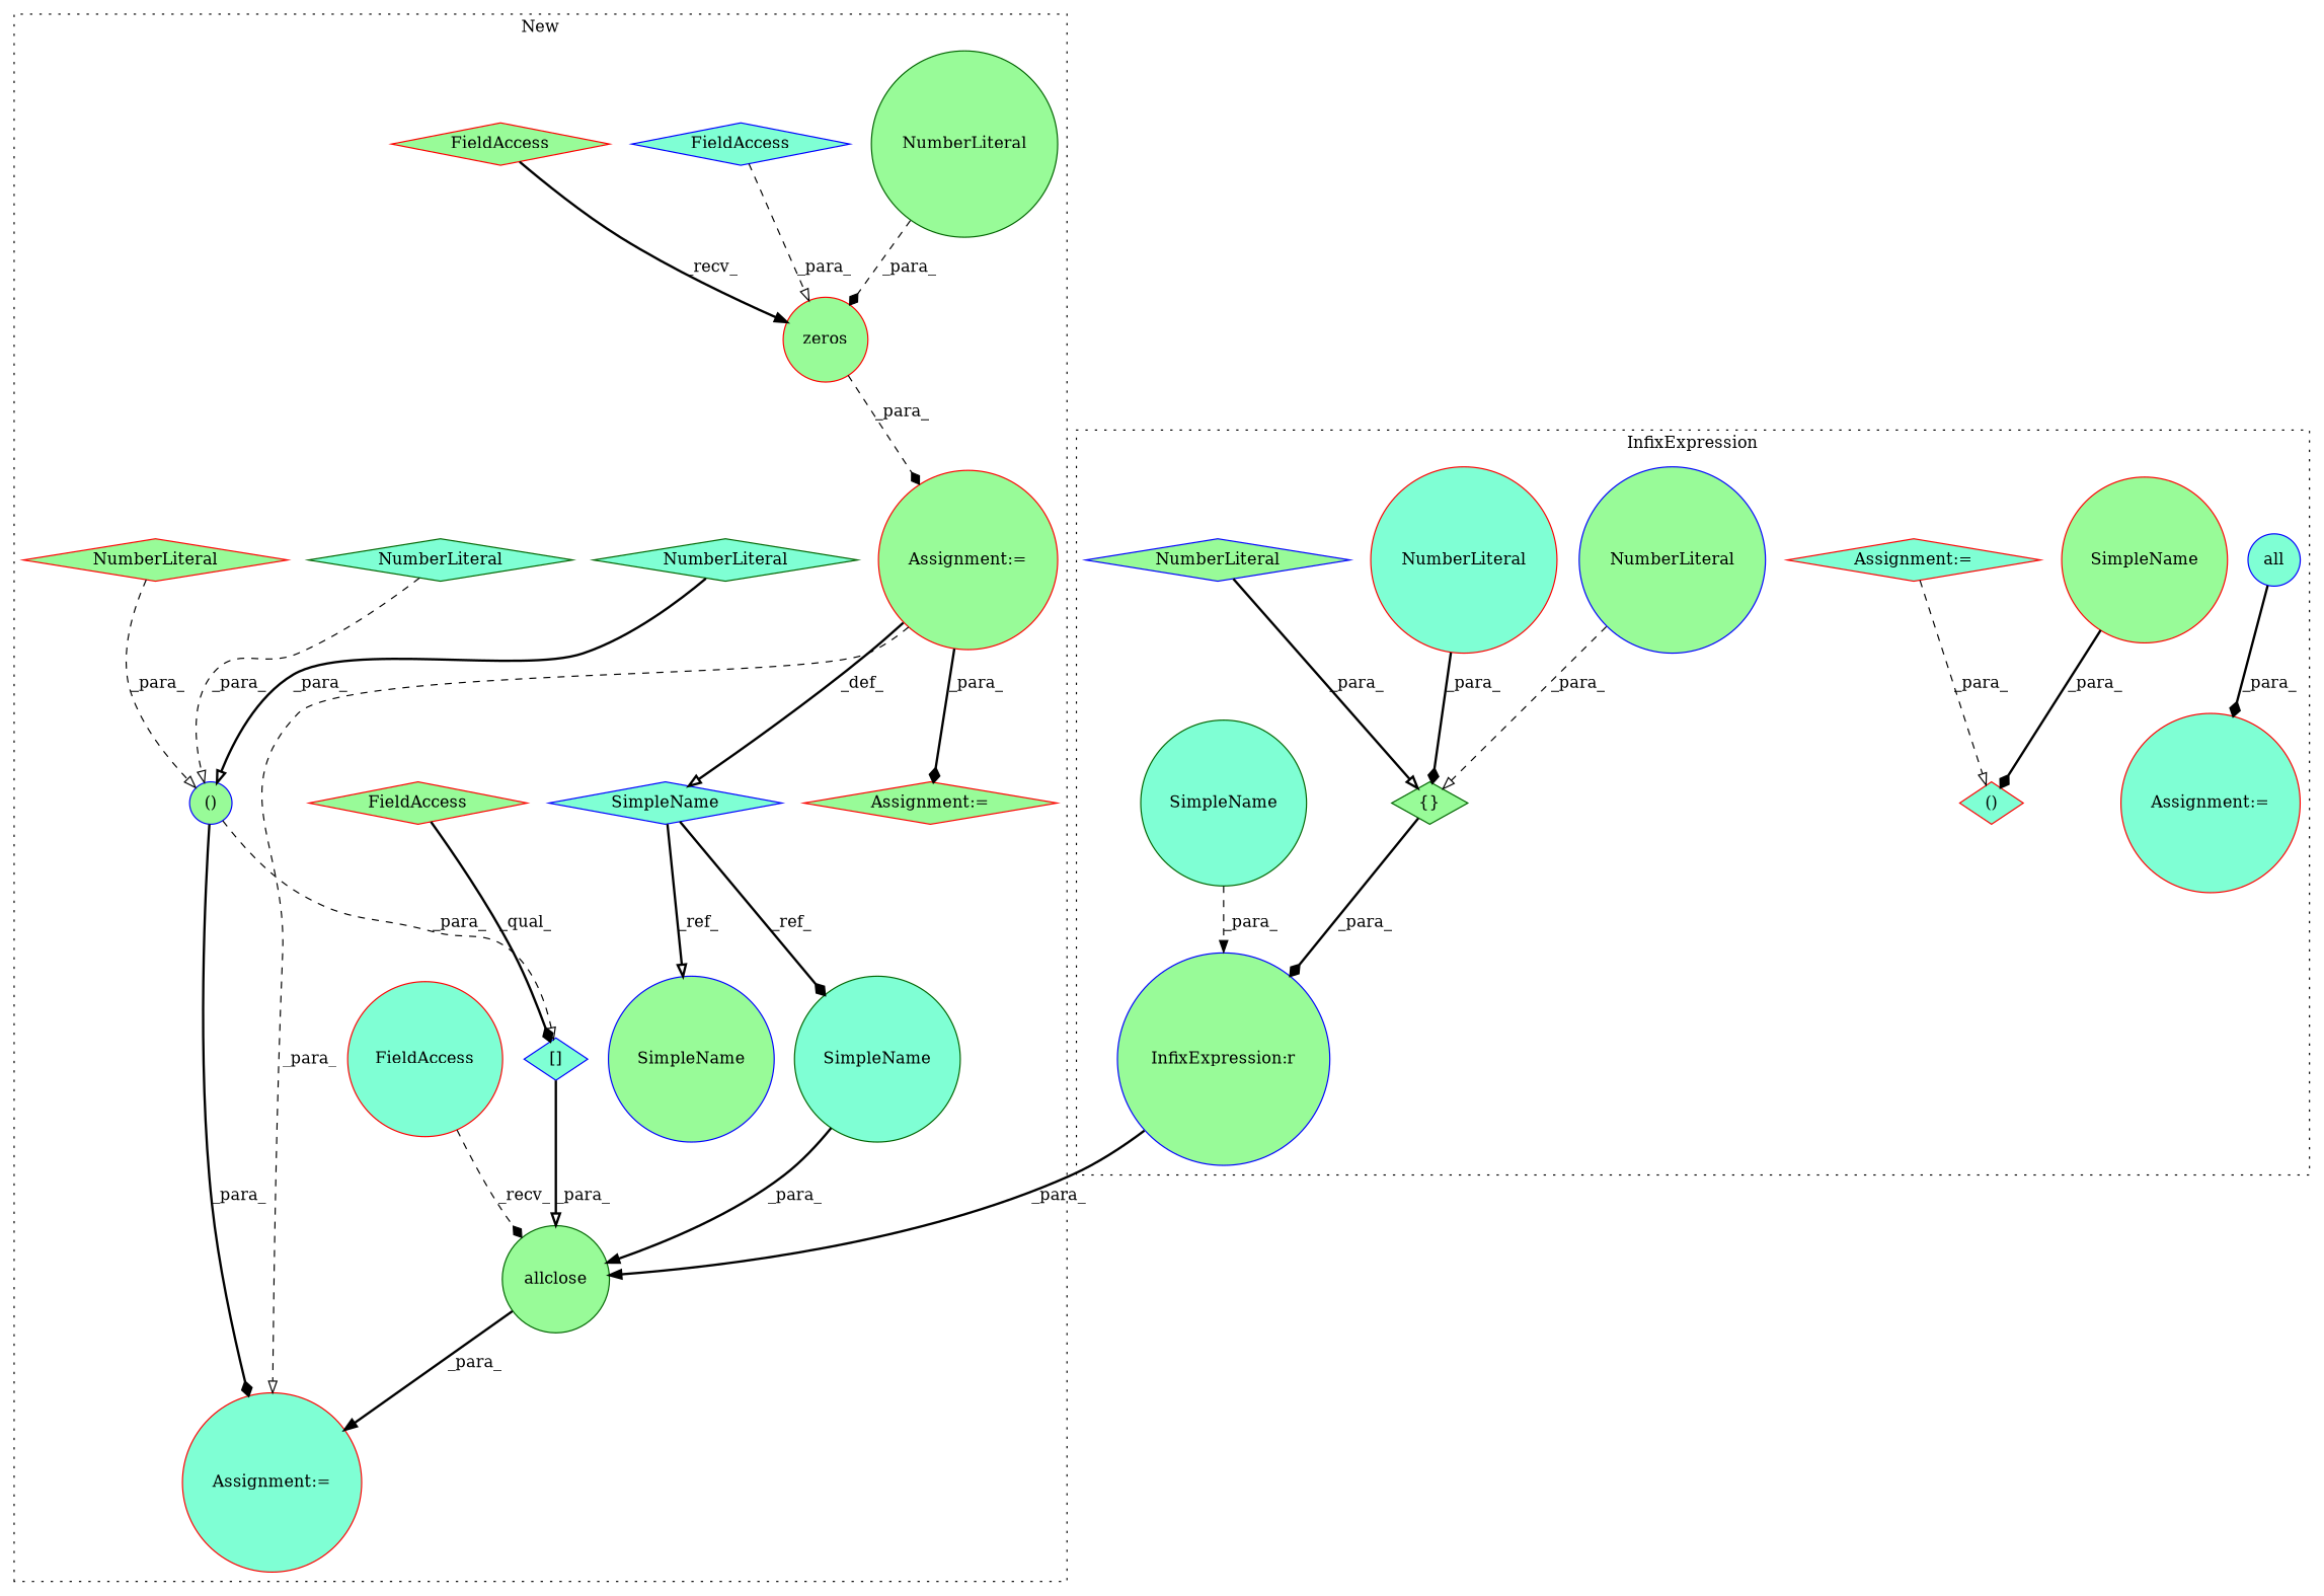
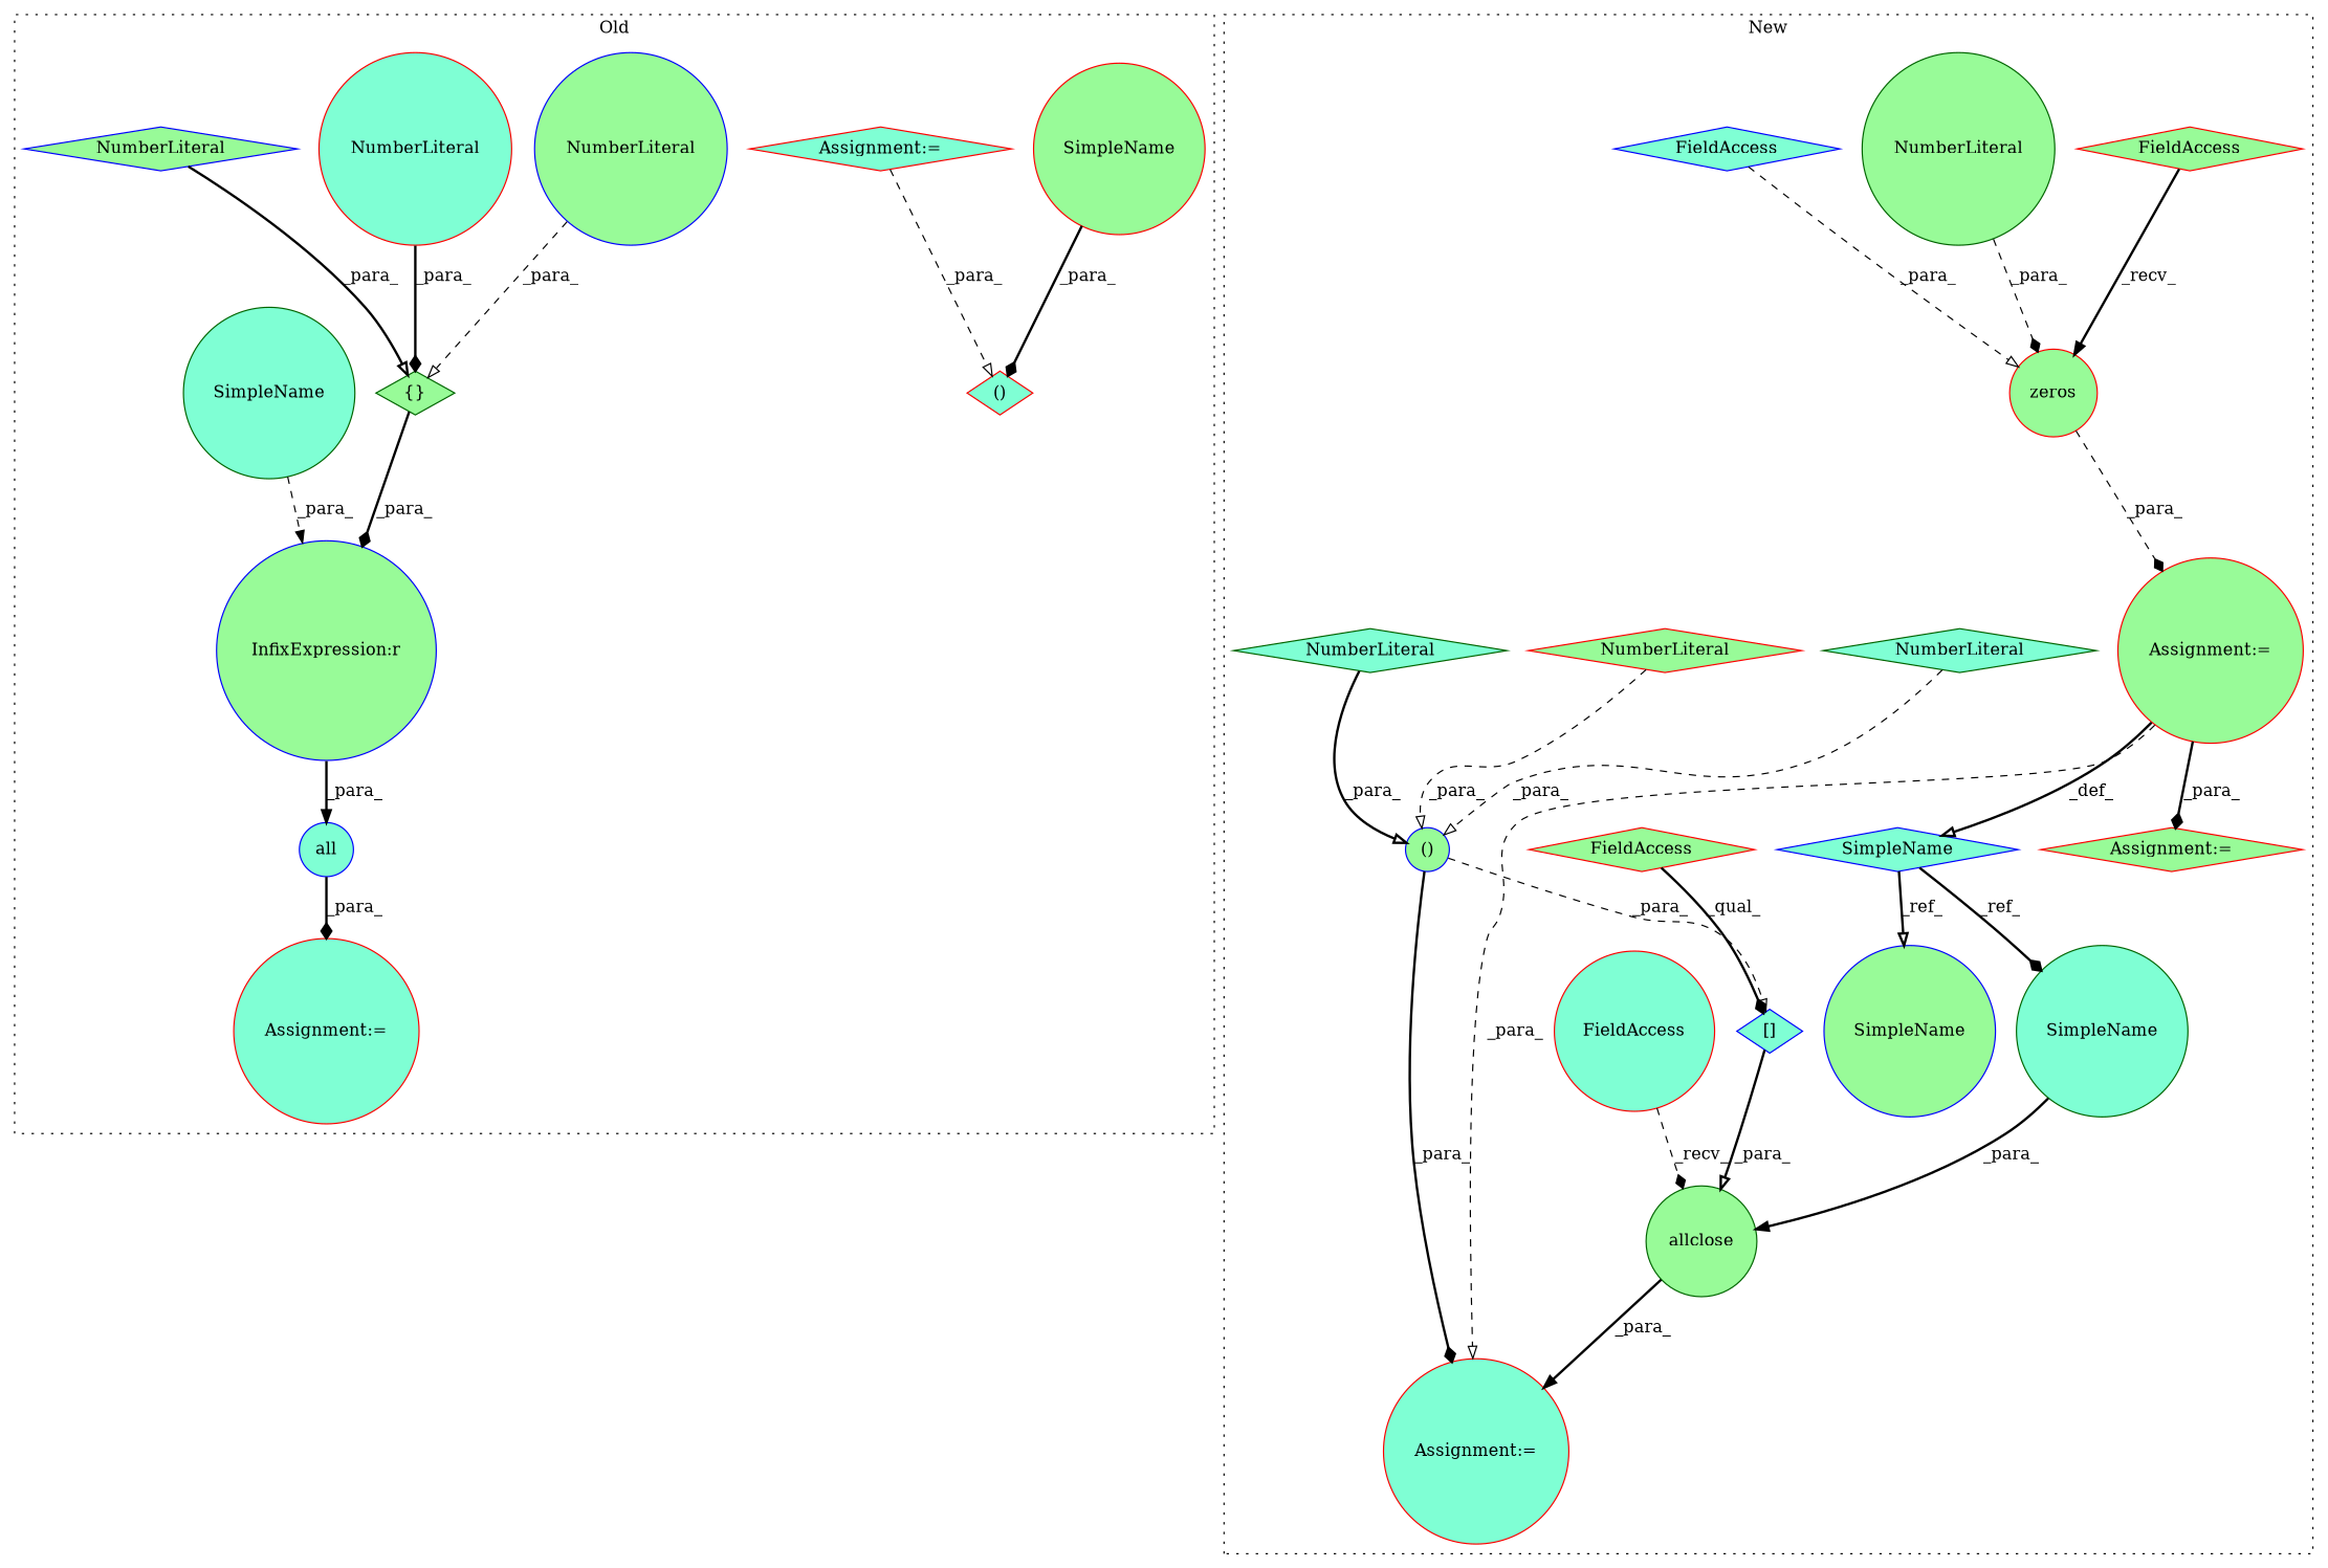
  digraph {
    node [a=34 color=red fillcolor=palegreen l=1 s=5959 shape=circle style=filled]
    edge [arrowhead=onormal style=bold]
    n1 [a=106 fillcolor=aquamarine l=47 label="()" shape=diamond]
    n2 [a=7 fillcolor=aquamarine l=12 label="Assignment:=" s=5861 shape=diamond]
    n3 [a=27 color=blue l=4 label="InfixExpression:r" s=6179]
    n4 [a=32 color=blue fillcolor=aquamarine l="4,1" label=all s="6174,6199"]
    n5 [a=4 color=darkgreen l="1,1" label="{}" s="6192,6198" shape=diamond]
    n6 [color=blue label=NumberLiteral s=6195 shape=diamond]
    n7 [color=blue label=NumberLiteral s=6197]
    n8 [fillcolor=aquamarine label=NumberLiteral s=6193]
    n9 [a=7 fillcolor=aquamarine label="Assignment:=" s=6173]
    n10 [a=42 label=SimpleName]
    n11 [a=42 color=darkgreen fillcolor=aquamarine label=SimpleName s=6178]
    n12 [a=32 color=darkgreen l="9,1" label=allclose s="5318,5374"]
    n13 [a=22 fillcolor=aquamarine l=5 label=FieldAccess s=5312]
    n14 [a=32 l="6,1" label=zeros s="5218,5239"]
    n15 [color=darkgreen label=NumberLiteral s=5224]
    n16 [a=22 color=blue fillcolor=aquamarine l=5 label=FieldAccess s=5226 shape=diamond]
    n17 [a=22 l=5 label=FieldAccess s=5212 shape=diamond]
    n18 [a=7 label="Assignment:=" s=5211]
    n19 [a=7 fillcolor=aquamarine label="Assignment:=" s=5311]
    n20 [a=106 color=blue l=29 label="()" s=5343]
    n21 [color=darkgreen fillcolor=aquamarine label=NumberLiteral s=5357 shape=diamond]
    n22 [color=darkgreen fillcolor=aquamarine label=NumberLiteral s=5343 shape=diamond]
    n23 [a=2 color=blue fillcolor=aquamarine l="14,2" label="[]" s="5329,5372" shape=diamond]
    n24 [a=22 l=5 label=FieldAccess s=5329 shape=diamond]
    n25 [label=NumberLiteral s=5371 shape=diamond]
    n26 [a=42 color=blue fillcolor=aquamarine label=SimpleName s=5210 shape=diamond]
    n27 [a=7 label="Assignment:=" s=5249 shape=diamond]
    n28 [a=42 color=darkgreen fillcolor=aquamarine label=SimpleName s=5327]
    n29 [a=42 color=blue label=SimpleName s=5302]
    subgraph cluster_1 {
-     label=InfixExpression
+     label=Old
      style=dotted
      n1
      n2
      n3
      n4
      n5
      n6
      n7
      n8
      n9
      n10
      n11
    }
    subgraph cluster_2 {
      label=New
      style=dotted
      n12
      n13
      n14
      n15
      n16
      n17
      n18
      n19
      n20
      n21
      n22
      n23
      n24
      n25
      n26
      n27
      n28
      n29
    }
    n2 -> n1 [label=_para_ style=dashed]
-   n3 -> n12 [arrowhead=normal label=_para_]
+   n3 -> n4 [arrowhead=normal label=_para_]
    n4 -> n9 [arrowhead=diamond label=_para_]
    n5 -> n3 [arrowhead=diamond label=_para_]
    n6 -> n5 [label=_para_]
    n7 -> n5 [label=_para_ style=dashed]
    n8 -> n5 [arrowhead=diamond label=_para_]
    n10 -> n1 [arrowhead=diamond label=_para_]
    n11 -> n3 [arrowhead=normal label=_para_ style=dashed]
    n12 -> n19 [arrowhead=normal label=_para_]
    n13 -> n12 [arrowhead=diamond label=_recv_ style=dashed]
    n14 -> n18 [arrowhead=diamond label=_para_ style=dashed]
    n15 -> n14 [arrowhead=diamond label=_para_ style=dashed]
    n16 -> n14 [label=_para_ style=dashed]
    n17 -> n14 [arrowhead=normal label=_recv_]
    n18 -> n19 [label=_para_ style=dashed]
    n18 -> n26 [label=_def_]
    n18 -> n27 [arrowhead=diamond label=_para_]
    n20 -> n19 [arrowhead=diamond label=_para_]
    n20 -> n23 [label=_para_ style=dashed]
    n21 -> n20 [label=_para_]
    n22 -> n20 [label=_para_ style=dashed]
    n23 -> n12 [label=_para_]
    n24 -> n23 [arrowhead=diamond label=_qual_]
    n25 -> n20 [label=_para_ style=dashed]
    n26 -> n28 [arrowhead=diamond label=_ref_]
    n26 -> n29 [label=_ref_]
    n28 -> n12 [arrowhead=normal label=_para_]
  }
